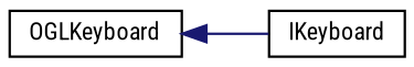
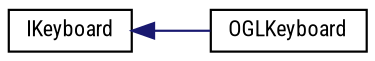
  digraph {
    rankdir=LR
    fontname="Roboto Condensed"
    node [color=black fillcolor=white fontname="Roboto Condensed" fontsize=10 shape=record style=filled]
    n1 [height=0.2 label=IKeyboard width=0.4]
    n2 [height=0.2 label=OGLKeyboard width=0.4]
-   n2 -> n1 [color=midnightblue dir=back fontname="Roboto Condensed" fontsize=10 labelfontname=Helvetica labelfontsize=10 style=solid]
+   n1 -> n2 [color=midnightblue dir=back fontname="Roboto Condensed" fontsize=10 labelfontname=Helvetica labelfontsize=10 style=solid]
  }
